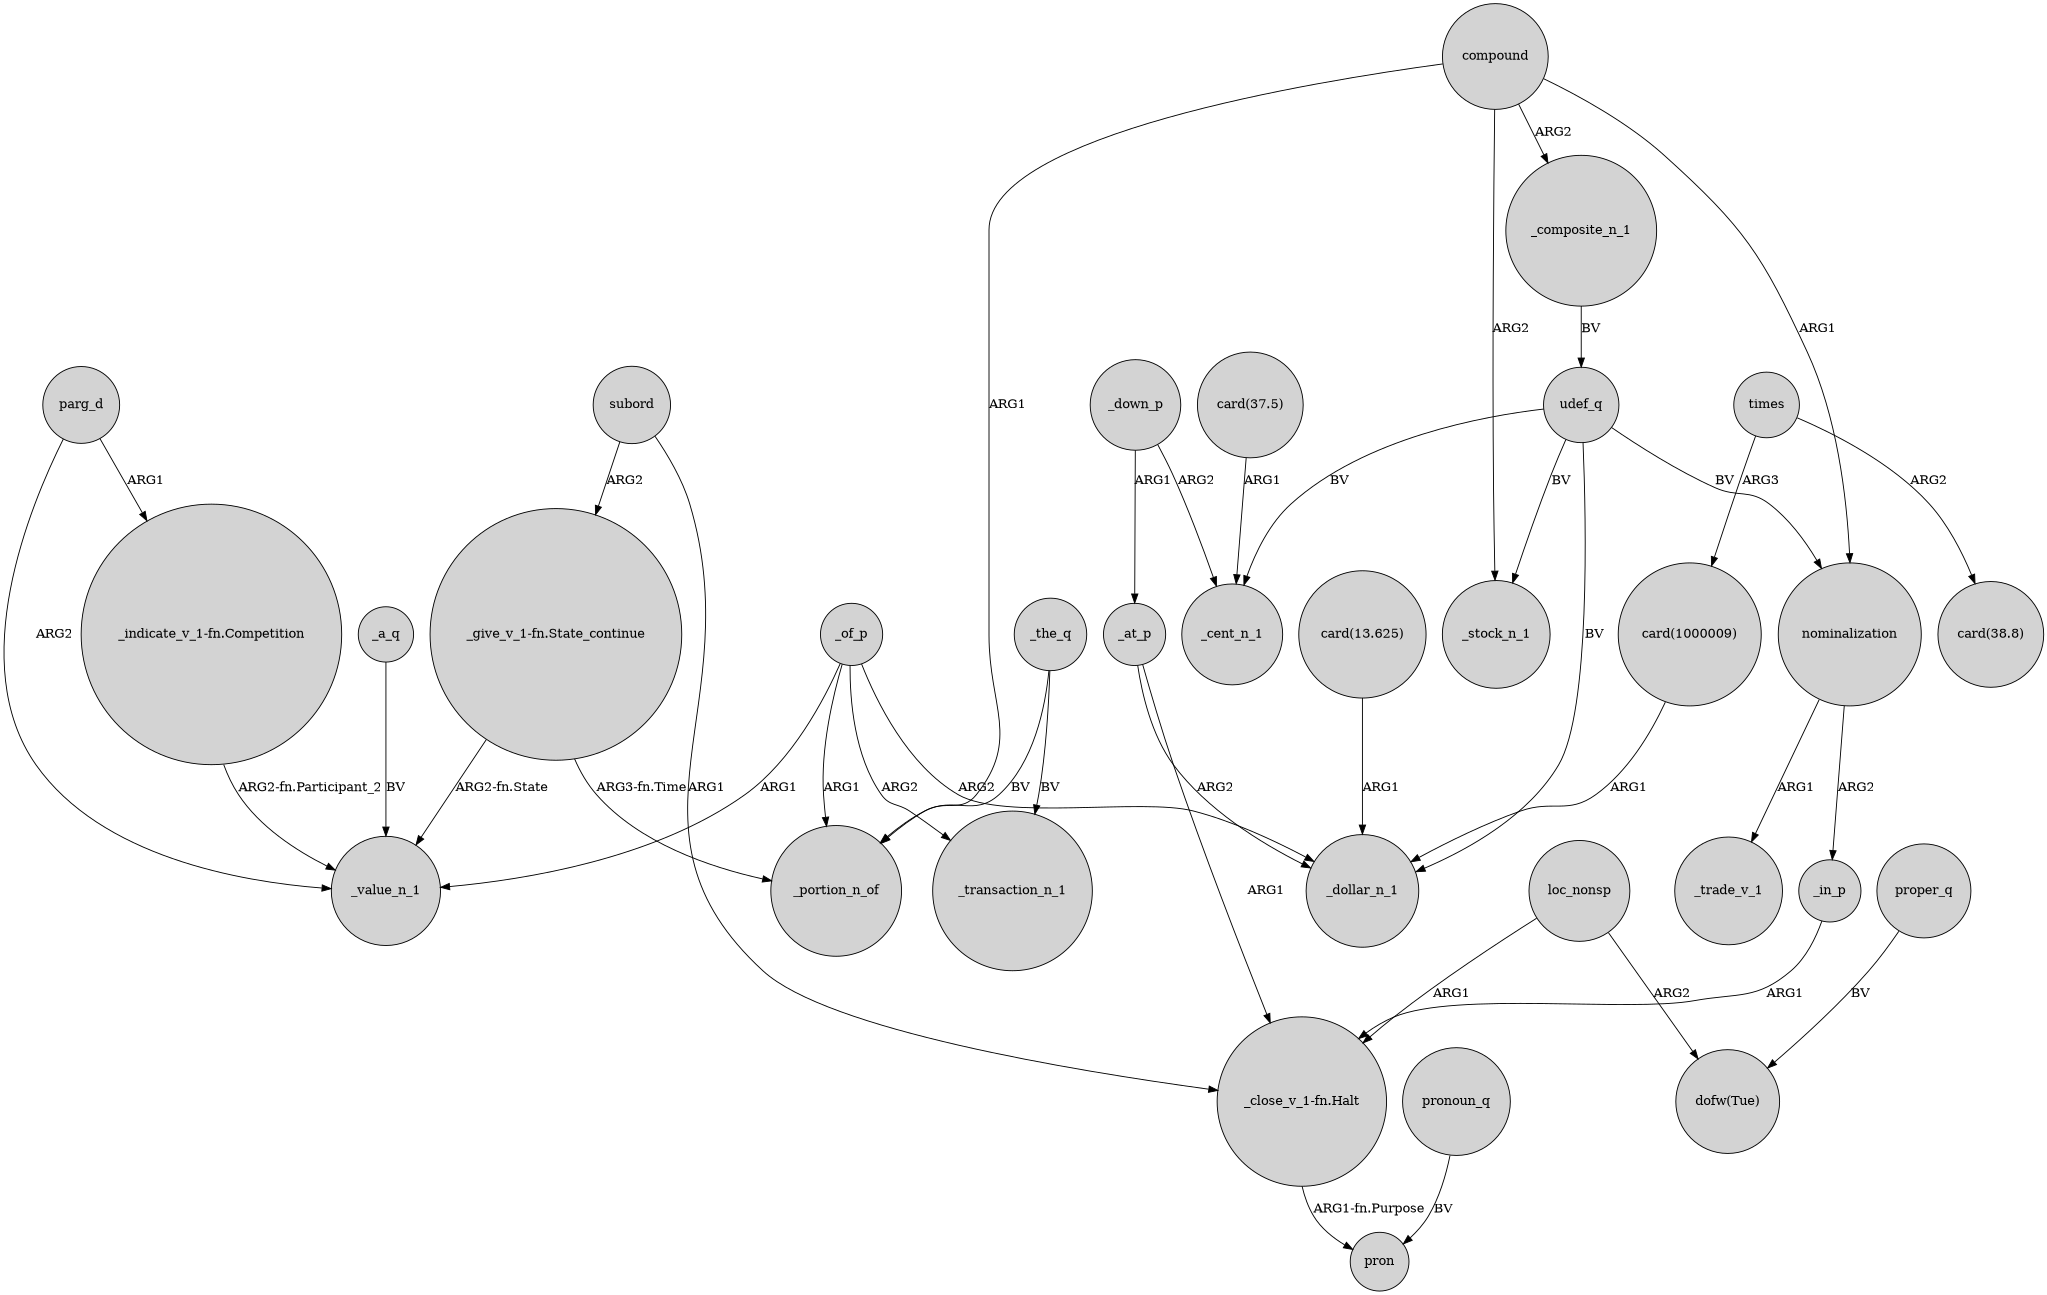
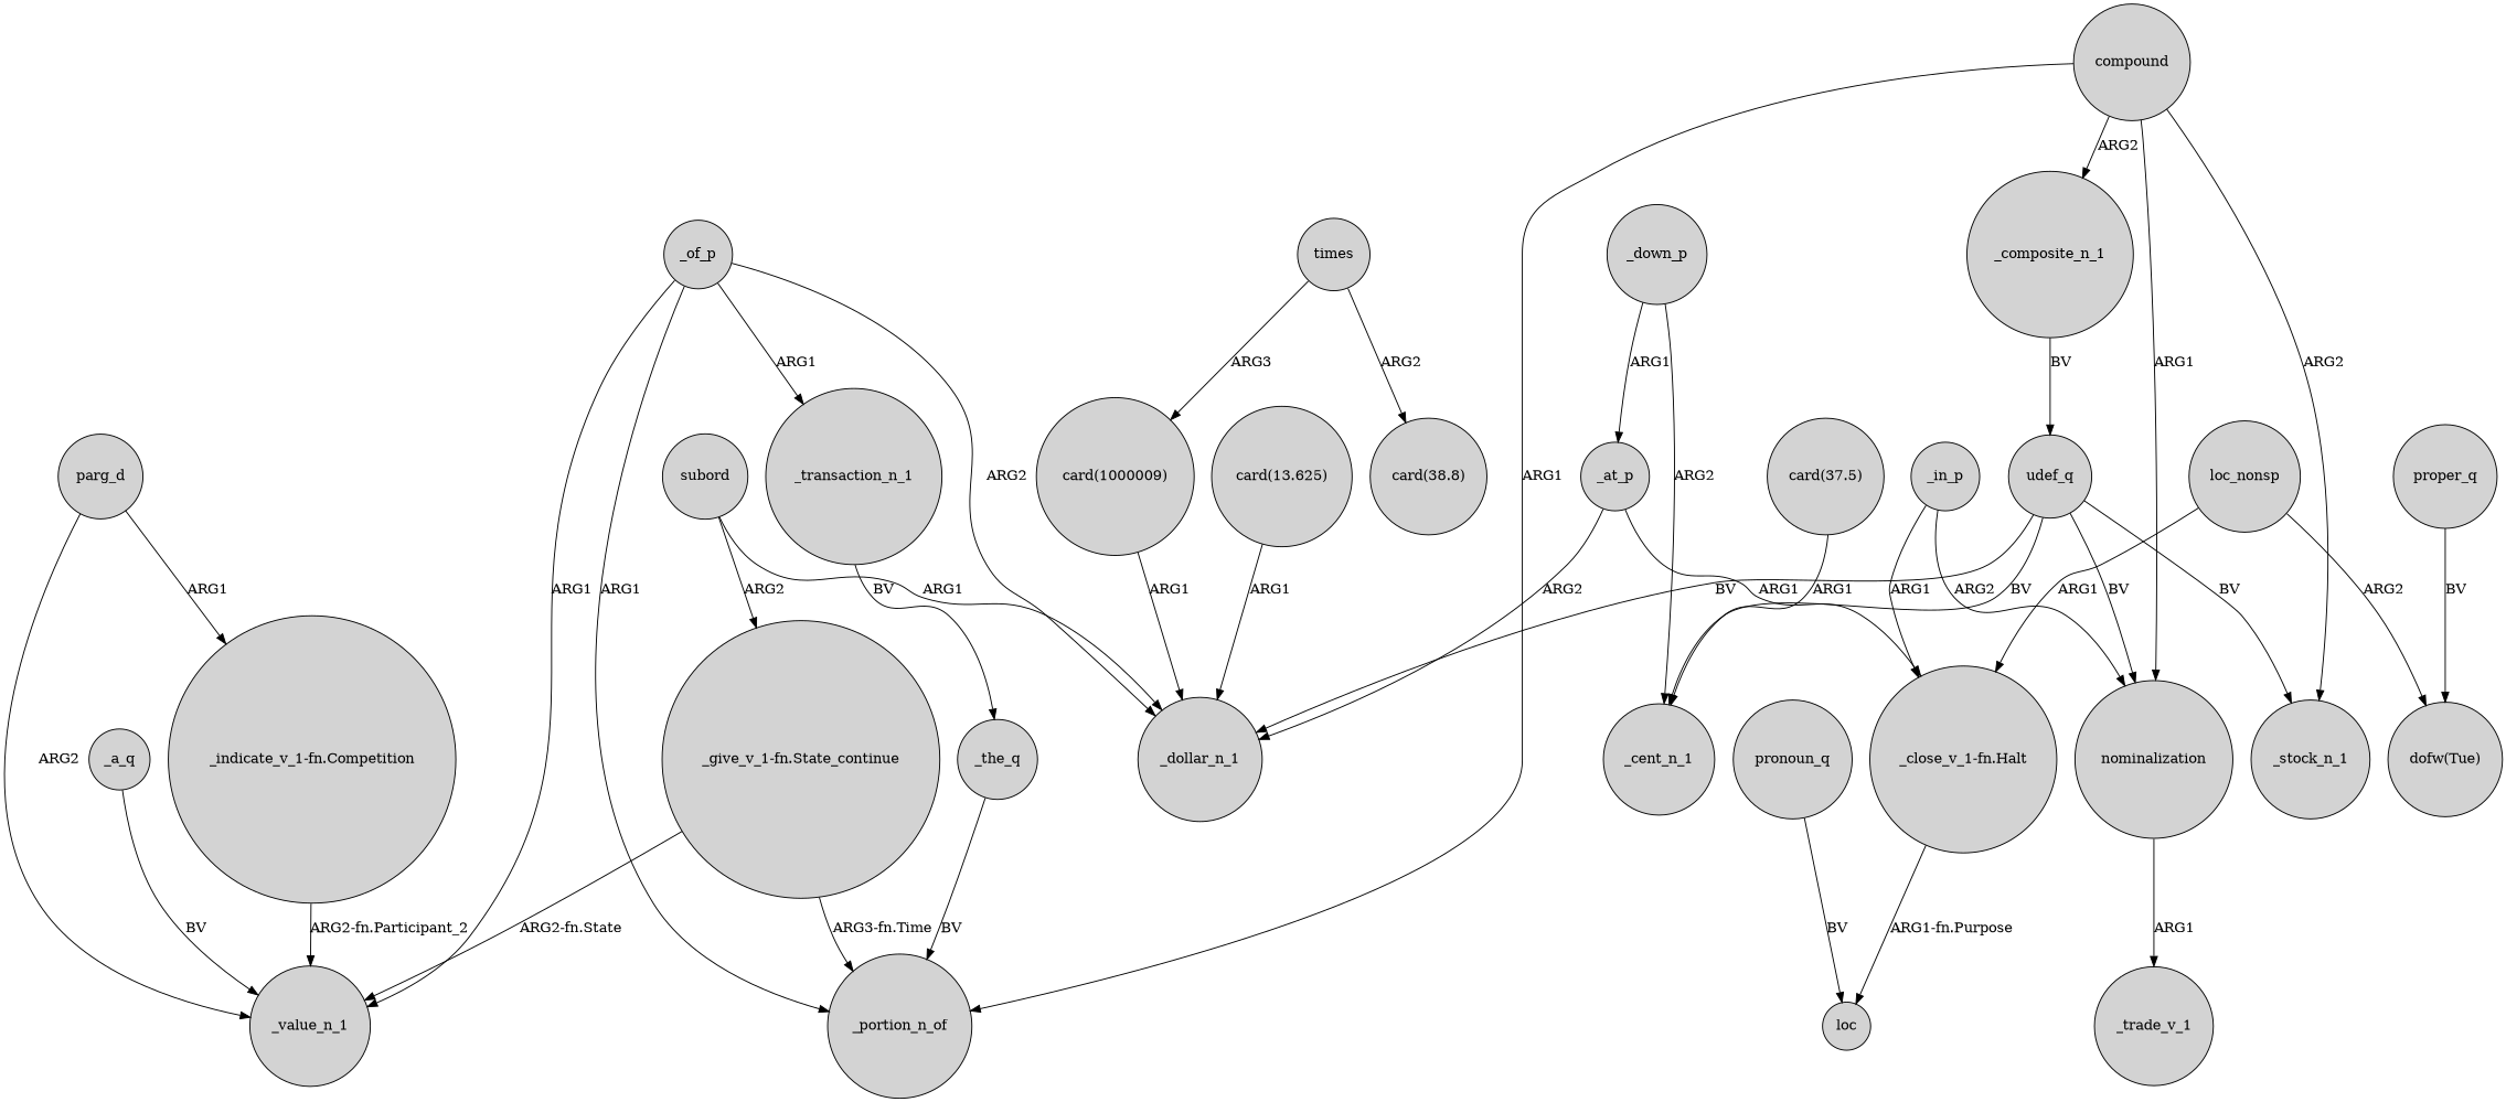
  digraph {
    node [shape=circle style=filled]
    "_indicate_v_1-fn.Competition"
    _value_n_1
    parg_d
    _in_p
    "_close_v_1-fn.Halt"
    nominalization
-   pron
+   pron [label=loc]
    _trade_v_1
    _down_p
    _at_p
    _cent_n_1
    _dollar_n_1
    udef_q
    _stock_n_1
    _composite_n_1
    subord
    "_give_v_1-fn.State_continue"
    _portion_n_of
    n19 [label="card(1000009)"]
    times
    "card(38.8)"
    _of_p
    _transaction_n_1
    loc_nonsp
    "dofw(Tue)"
    _the_q
    pronoun_q
    compound
    "card(13.625)"
    _a_q
    proper_q
    "card(37.5)"
    "_indicate_v_1-fn.Competition" -> _value_n_1 [label="ARG2-fn.Participant_2"]
    parg_d -> "_indicate_v_1-fn.Competition" [label=ARG1]
    parg_d -> _value_n_1 [label=ARG2]
    _in_p -> "_close_v_1-fn.Halt" [label=ARG1]
-   nominalization -> _in_p [label=ARG2]
+   _in_p -> nominalization [label=ARG2]
    "_close_v_1-fn.Halt" -> pron [label="ARG1-fn.Purpose"]
    nominalization -> _trade_v_1 [label=ARG1]
    _down_p -> _at_p [label=ARG1]
    _down_p -> _cent_n_1 [label=ARG2]
    _at_p -> "_close_v_1-fn.Halt" [label=ARG1]
    _at_p -> _dollar_n_1 [label=ARG2]
    udef_q -> nominalization [label=BV]
    udef_q -> _cent_n_1 [label=BV]
    udef_q -> _dollar_n_1 [label=BV]
    udef_q -> _stock_n_1 [label=BV]
    _composite_n_1 -> udef_q [label=BV]
-   subord -> "_close_v_1-fn.Halt" [label=ARG1]
+   subord -> _dollar_n_1 [label=ARG1]
    subord -> "_give_v_1-fn.State_continue" [label=ARG2]
    "_give_v_1-fn.State_continue" -> _value_n_1 [label="ARG2-fn.State"]
    "_give_v_1-fn.State_continue" -> _portion_n_of [label="ARG3-fn.Time"]
    n19 -> _dollar_n_1 [label=ARG1]
    times -> n19 [label=ARG3]
    times -> "card(38.8)" [label=ARG2]
    _of_p -> _value_n_1 [label=ARG1]
    _of_p -> _dollar_n_1 [label=ARG2]
    _of_p -> _portion_n_of [label=ARG1]
-   _of_p -> _transaction_n_1 [label=ARG2]
+   _of_p -> _transaction_n_1 [label=ARG1]
    loc_nonsp -> "_close_v_1-fn.Halt" [label=ARG1]
    loc_nonsp -> "dofw(Tue)" [label=ARG2]
    _the_q -> _portion_n_of [label=BV]
-   _the_q -> _transaction_n_1 [label=BV]
+   _transaction_n_1 -> _the_q [label=BV]
    pronoun_q -> pron [label=BV]
    compound -> nominalization [label=ARG1]
    compound -> _stock_n_1 [label=ARG2]
    compound -> _composite_n_1 [label=ARG2]
    compound -> _portion_n_of [label=ARG1]
    "card(13.625)" -> _dollar_n_1 [label=ARG1]
    _a_q -> _value_n_1 [label=BV]
    proper_q -> "dofw(Tue)" [label=BV]
    "card(37.5)" -> _cent_n_1 [label=ARG1]
  }
